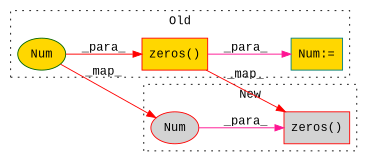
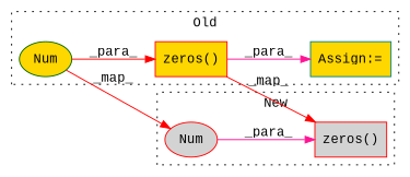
  digraph {
    rankdir=LR
    fontname="Liberation Mono"
    node [a=75 l="12,1" shape=box style=filled fillcolor=gold color=red fontname="Liberation Mono"]
    edge [color=red fontname="Liberation Mono"]
    n1 [label="zeros()" s="955,968"]
-   n2 [a=68 l=3 label="Num:=" s=952 color=teal]
+   n2 [a=68 l=3 label="Assign:=" s=952 color=teal]
    n3 [a=76 l=1 label=Num s=967 shape=ellipse color=darkgreen]
    n4 [label="zeros()" s="1034,1047" fillcolor=lightgrey]
    n5 [a=76 l=1 label=Num s=1046 shape=ellipse fillcolor=lightgrey]
    subgraph cluster_1 {
      label=Old
      style=dotted
      n1
      n2
      n3
    }
    subgraph cluster_2 {
      label=New
      style=dotted
      n4
      n5
    }
    n1 -> n2 [label=_para_ color=deeppink]
    n1 -> n4 [label=_map_]
    n3 -> n1 [label=_para_]
    n3 -> n5 [label=_map_]
    n5 -> n4 [label=_para_ color=deeppink]
  }
